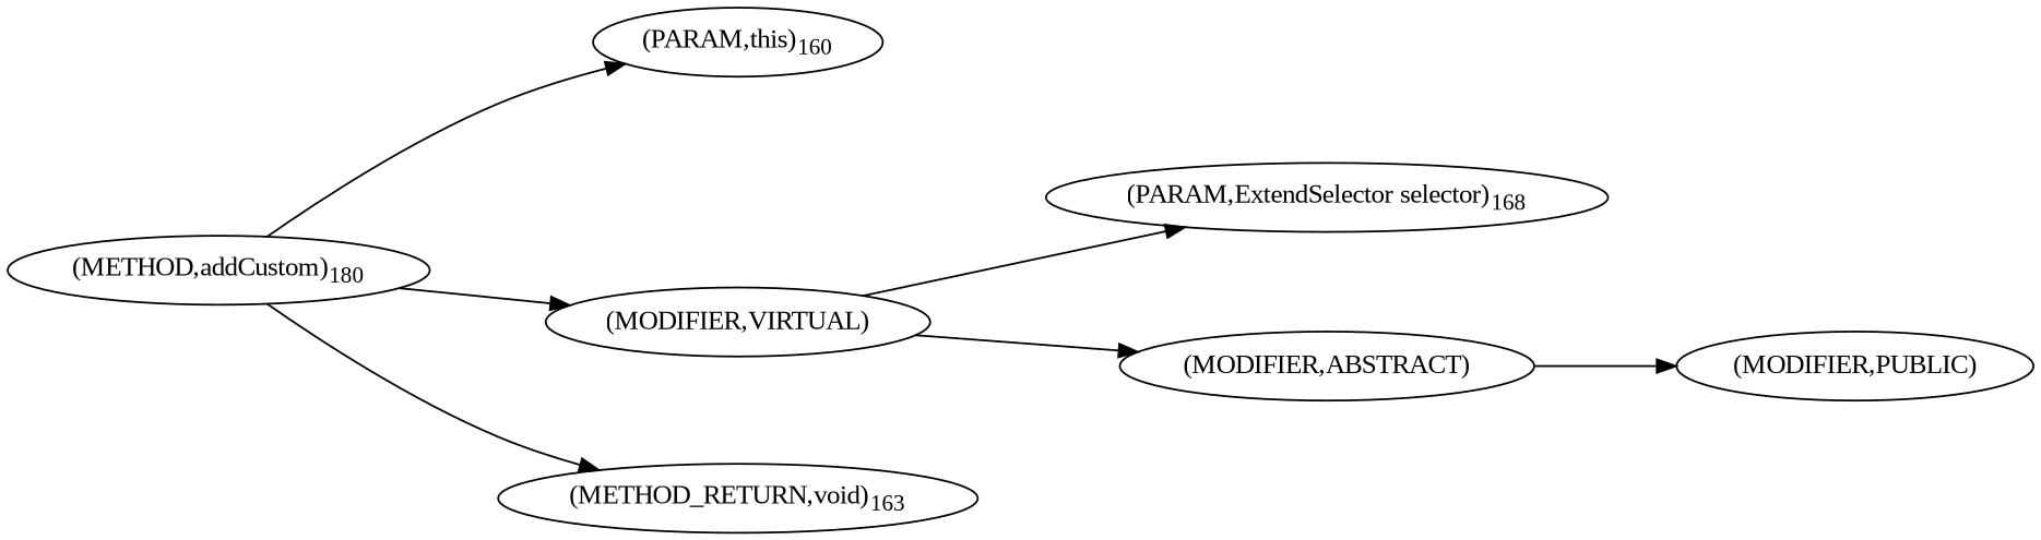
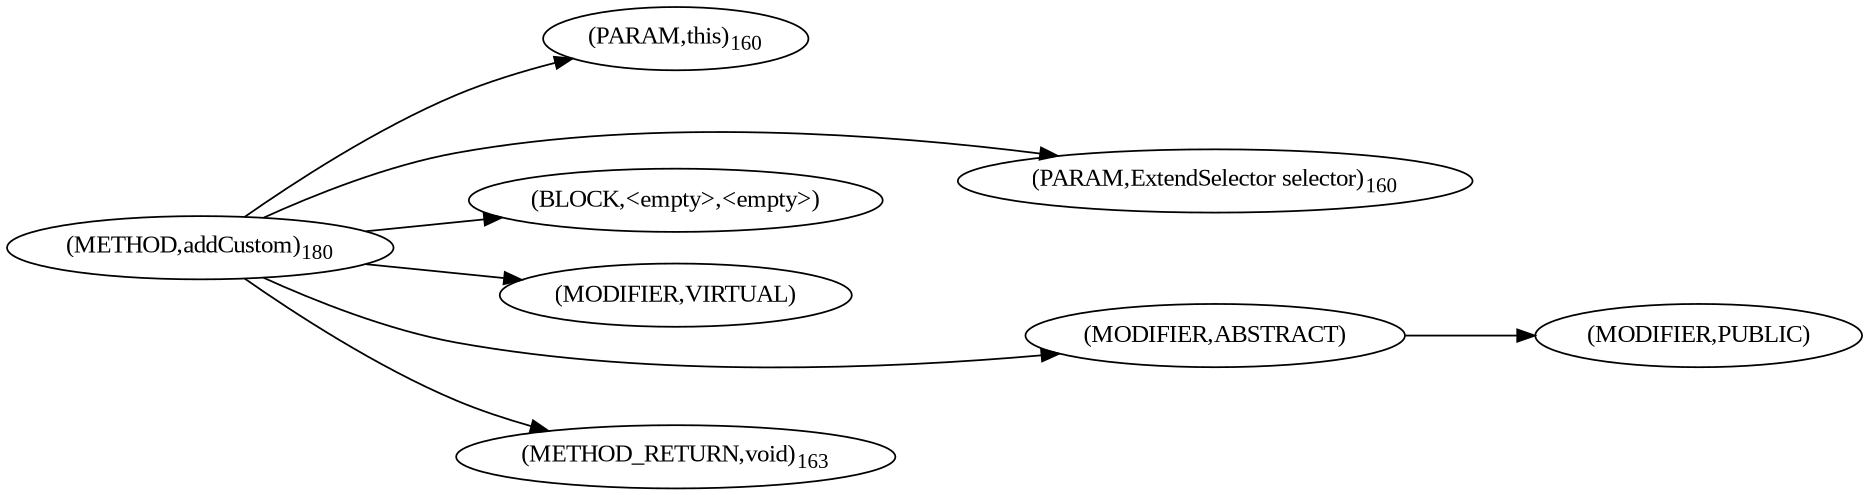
  digraph {
    fontname="Liberation Serif"
    rankdir=LR
    node [fontname="Liberation Serif"]
    edge [fontname="Liberation Serif"]
    n1 [label=<(METHOD,addCustom)<SUB>180</SUB>>]
    n2 [label=<(PARAM,this)<SUB>160</SUB>>]
-   n3 [label=<(PARAM,ExtendSelector selector)<SUB>168</SUB>>]
+   n3 [label=<(PARAM,ExtendSelector selector)<SUB>160</SUB>>]
+   n4 [label=<(BLOCK,&lt;empty&gt;,&lt;empty&gt;)>]
    n5 [label=<(MODIFIER,ABSTRACT)>]
    n6 [label=<(MODIFIER,VIRTUAL)>]
    n7 [label=<(METHOD_RETURN,void)<SUB>163</SUB>>]
    n8 [label=<(MODIFIER,PUBLIC)>]
    n1 -> n2
-   n6 -> n3
-   n6 -> n5
+   n1 -> n3
+   n1 -> n4
+   n1 -> n5
    n1 -> n6
    n1 -> n7
    n5 -> n8
  }
